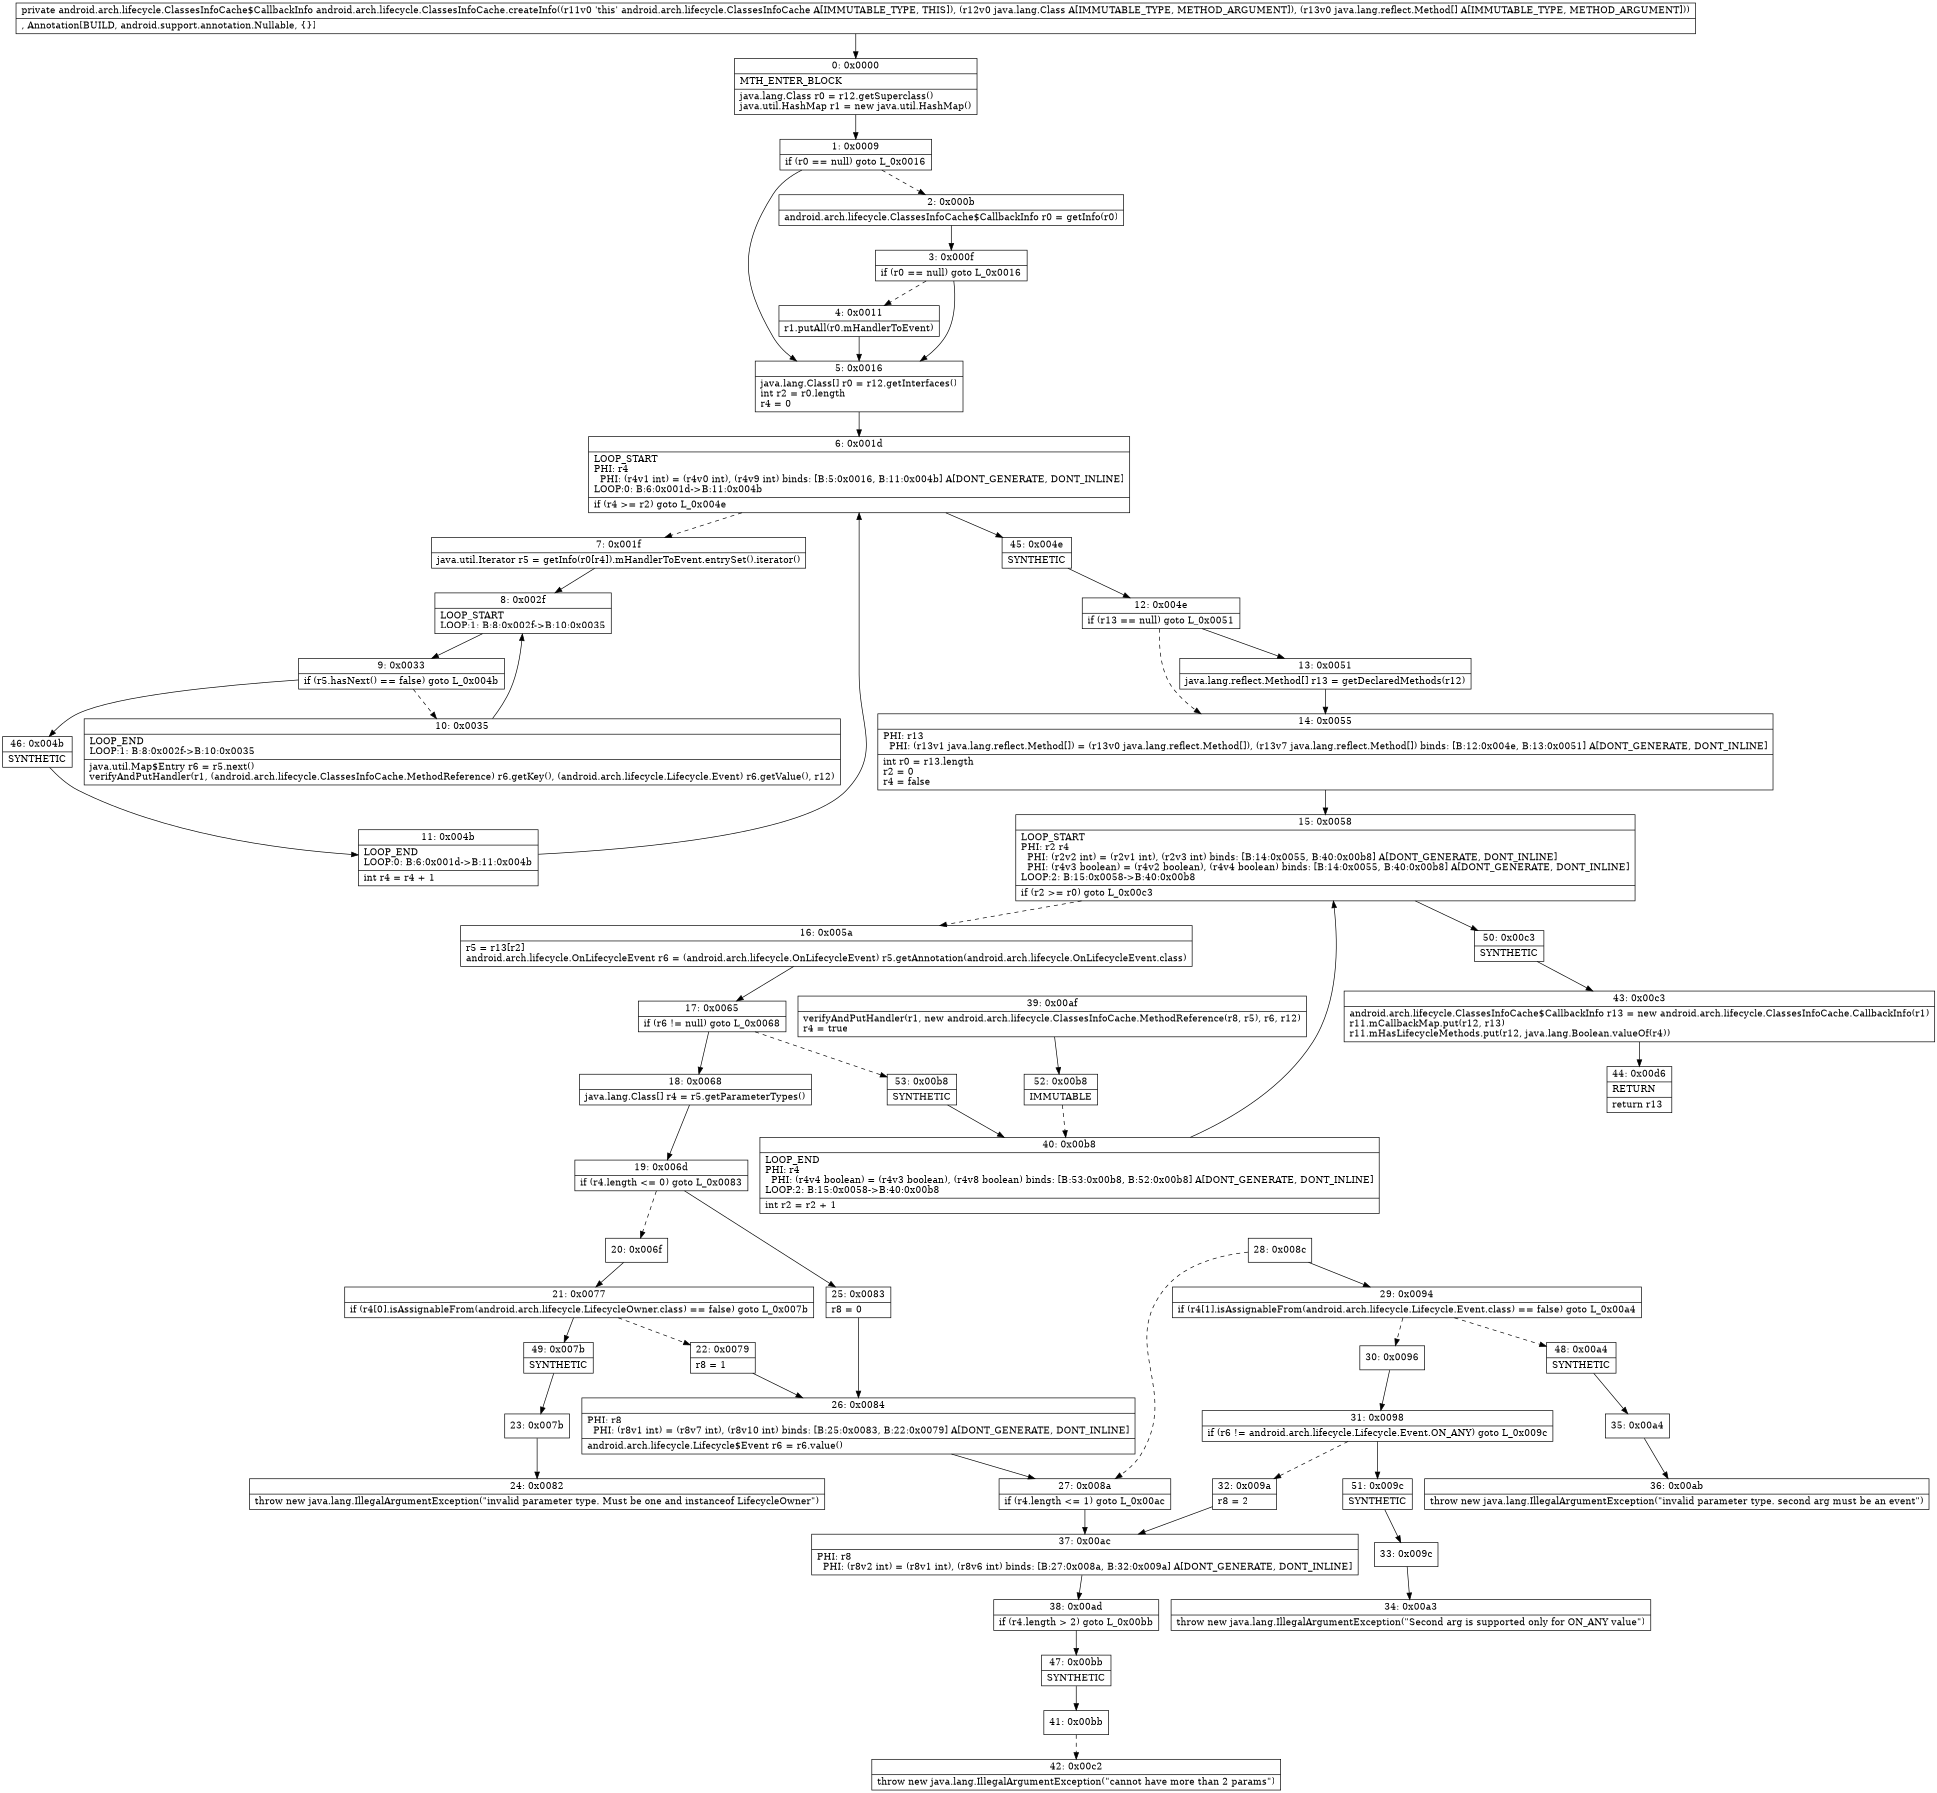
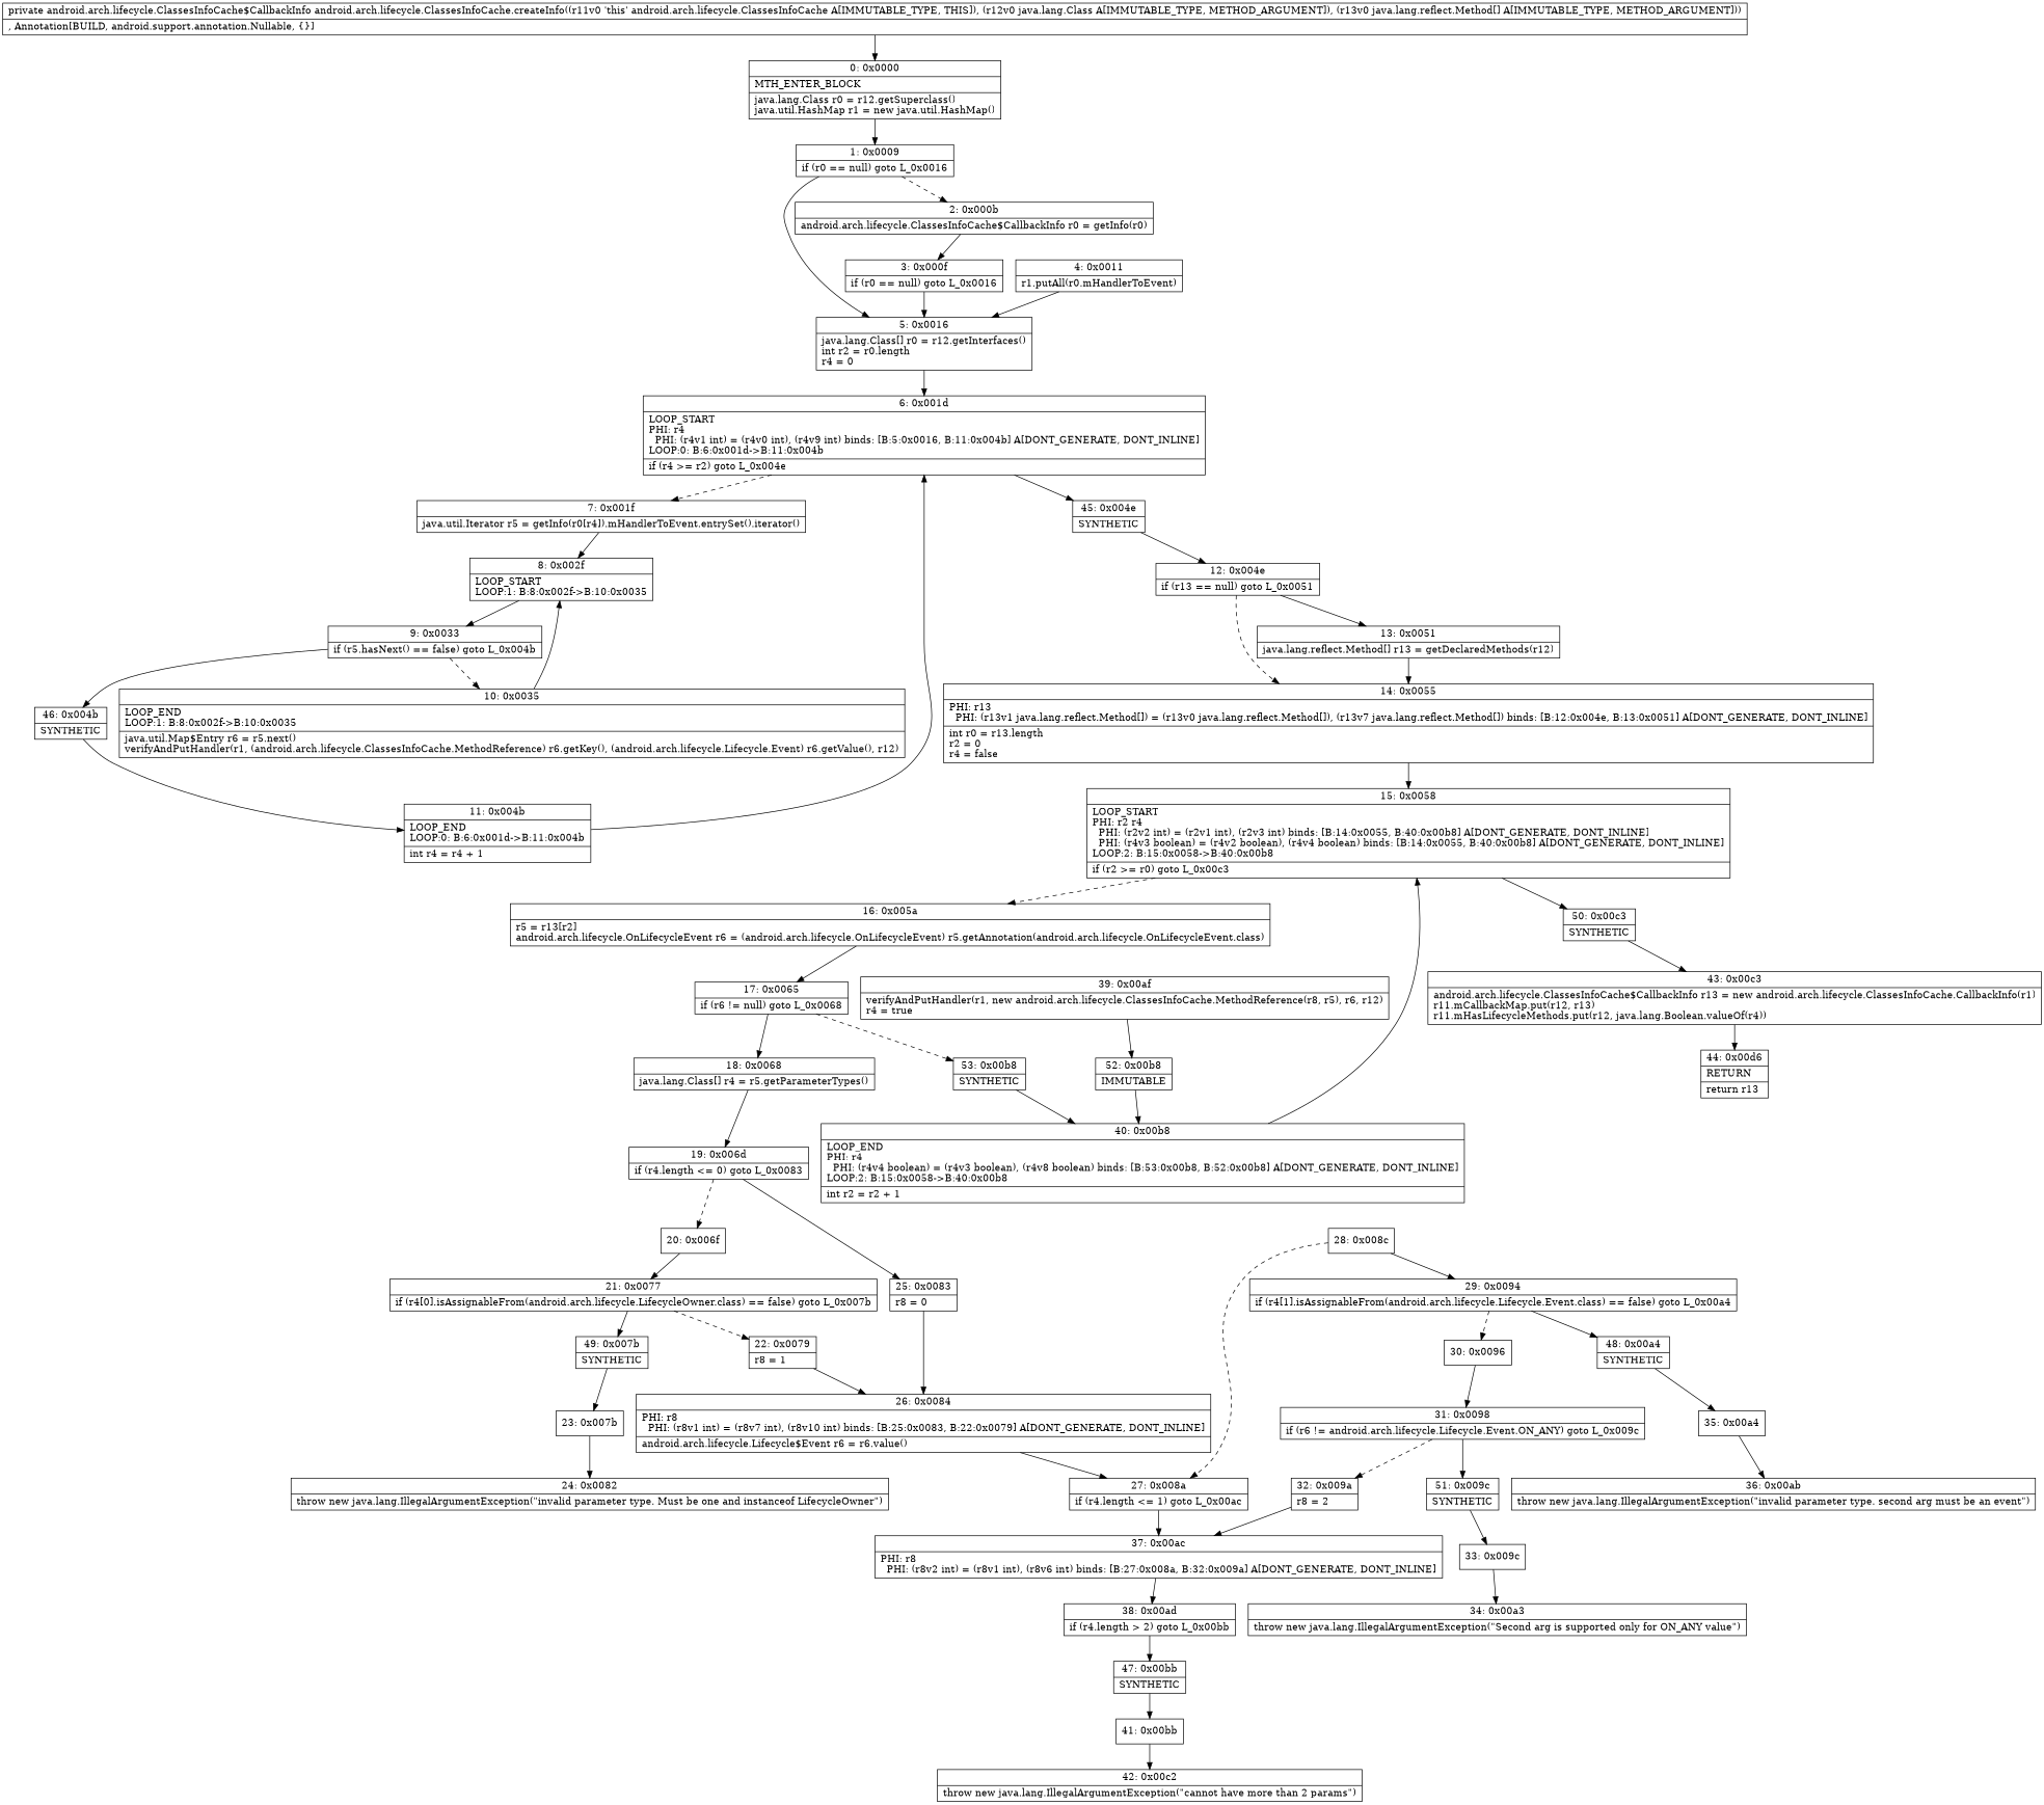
  digraph {
    node [shape=record]
    n1 [label="{0\:\ 0x0000|MTH_ENTER_BLOCK\l|java.lang.Class r0 = r12.getSuperclass()\ljava.util.HashMap r1 = new java.util.HashMap()\l}"]
    n2 [label="{1\:\ 0x0009|if (r0 == null) goto L_0x0016\l}"]
    n3 [label="{2\:\ 0x000b|android.arch.lifecycle.ClassesInfoCache$CallbackInfo r0 = getInfo(r0)\l}"]
    n4 [label="{5\:\ 0x0016|java.lang.Class[] r0 = r12.getInterfaces()\lint r2 = r0.length\lr4 = 0\l}"]
    n5 [label="{3\:\ 0x000f|if (r0 == null) goto L_0x0016\l}"]
    n6 [label="{6\:\ 0x001d|LOOP_START\lPHI: r4 \l  PHI: (r4v1 int) = (r4v0 int), (r4v9 int) binds: [B:5:0x0016, B:11:0x004b] A[DONT_GENERATE, DONT_INLINE]\lLOOP:0: B:6:0x001d\-\>B:11:0x004b\l|if (r4 \>= r2) goto L_0x004e\l}"]
    n7 [label="{4\:\ 0x0011|r1.putAll(r0.mHandlerToEvent)\l}"]
    n8 [label="{7\:\ 0x001f|java.util.Iterator r5 = getInfo(r0[r4]).mHandlerToEvent.entrySet().iterator()\l}"]
    n9 [label="{45\:\ 0x004e|SYNTHETIC\l}"]
    n10 [label="{8\:\ 0x002f|LOOP_START\lLOOP:1: B:8:0x002f\-\>B:10:0x0035\l}"]
    n11 [label="{12\:\ 0x004e|if (r13 == null) goto L_0x0051\l}"]
    n12 [label="{9\:\ 0x0033|if (r5.hasNext() == false) goto L_0x004b\l}"]
    n13 [label="{10\:\ 0x0035|LOOP_END\lLOOP:1: B:8:0x002f\-\>B:10:0x0035\l|java.util.Map$Entry r6 = r5.next()\lverifyAndPutHandler(r1, (android.arch.lifecycle.ClassesInfoCache.MethodReference) r6.getKey(), (android.arch.lifecycle.Lifecycle.Event) r6.getValue(), r12)\l}"]
    n14 [label="{46\:\ 0x004b|SYNTHETIC\l}"]
    n15 [label="{11\:\ 0x004b|LOOP_END\lLOOP:0: B:6:0x001d\-\>B:11:0x004b\l|int r4 = r4 + 1\l}"]
    n16 [label="{13\:\ 0x0051|java.lang.reflect.Method[] r13 = getDeclaredMethods(r12)\l}"]
    n17 [label="{14\:\ 0x0055|PHI: r13 \l  PHI: (r13v1 java.lang.reflect.Method[]) = (r13v0 java.lang.reflect.Method[]), (r13v7 java.lang.reflect.Method[]) binds: [B:12:0x004e, B:13:0x0051] A[DONT_GENERATE, DONT_INLINE]\l|int r0 = r13.length\lr2 = 0\lr4 = false\l}"]
    n18 [label="{15\:\ 0x0058|LOOP_START\lPHI: r2 r4 \l  PHI: (r2v2 int) = (r2v1 int), (r2v3 int) binds: [B:14:0x0055, B:40:0x00b8] A[DONT_GENERATE, DONT_INLINE]\l  PHI: (r4v3 boolean) = (r4v2 boolean), (r4v4 boolean) binds: [B:14:0x0055, B:40:0x00b8] A[DONT_GENERATE, DONT_INLINE]\lLOOP:2: B:15:0x0058\-\>B:40:0x00b8\l|if (r2 \>= r0) goto L_0x00c3\l}"]
    n19 [label="{16\:\ 0x005a|r5 = r13[r2]\landroid.arch.lifecycle.OnLifecycleEvent r6 = (android.arch.lifecycle.OnLifecycleEvent) r5.getAnnotation(android.arch.lifecycle.OnLifecycleEvent.class)\l}"]
    n20 [label="{50\:\ 0x00c3|SYNTHETIC\l}"]
    n21 [label="{17\:\ 0x0065|if (r6 != null) goto L_0x0068\l}"]
    n22 [label="{43\:\ 0x00c3|android.arch.lifecycle.ClassesInfoCache$CallbackInfo r13 = new android.arch.lifecycle.ClassesInfoCache.CallbackInfo(r1)\lr11.mCallbackMap.put(r12, r13)\lr11.mHasLifecycleMethods.put(r12, java.lang.Boolean.valueOf(r4))\l}"]
    n23 [label="{18\:\ 0x0068|java.lang.Class[] r4 = r5.getParameterTypes()\l}"]
    n24 [label="{53\:\ 0x00b8|SYNTHETIC\l}"]
    n25 [label="{19\:\ 0x006d|if (r4.length \<= 0) goto L_0x0083\l}"]
    n26 [label="{40\:\ 0x00b8|LOOP_END\lPHI: r4 \l  PHI: (r4v4 boolean) = (r4v3 boolean), (r4v8 boolean) binds: [B:53:0x00b8, B:52:0x00b8] A[DONT_GENERATE, DONT_INLINE]\lLOOP:2: B:15:0x0058\-\>B:40:0x00b8\l|int r2 = r2 + 1\l}"]
    n27 [label="{20\:\ 0x006f}"]
    n28 [label="{25\:\ 0x0083|r8 = 0\l}"]
    n29 [label="{21\:\ 0x0077|if (r4[0].isAssignableFrom(android.arch.lifecycle.LifecycleOwner.class) == false) goto L_0x007b\l}"]
    n30 [label="{26\:\ 0x0084|PHI: r8 \l  PHI: (r8v1 int) = (r8v7 int), (r8v10 int) binds: [B:25:0x0083, B:22:0x0079] A[DONT_GENERATE, DONT_INLINE]\l|android.arch.lifecycle.Lifecycle$Event r6 = r6.value()\l}"]
    n31 [label="{22\:\ 0x0079|r8 = 1\l}"]
    n32 [label="{49\:\ 0x007b|SYNTHETIC\l}"]
    n33 [label="{23\:\ 0x007b}"]
    n34 [label="{27\:\ 0x008a|if (r4.length \<= 1) goto L_0x00ac\l}"]
    n35 [label="{24\:\ 0x0082|throw new java.lang.IllegalArgumentException(\"invalid parameter type. Must be one and instanceof LifecycleOwner\")\l}"]
    n36 [label="{37\:\ 0x00ac|PHI: r8 \l  PHI: (r8v2 int) = (r8v1 int), (r8v6 int) binds: [B:27:0x008a, B:32:0x009a] A[DONT_GENERATE, DONT_INLINE]\l}"]
    n37 [label="{28\:\ 0x008c}"]
    n38 [label="{29\:\ 0x0094|if (r4[1].isAssignableFrom(android.arch.lifecycle.Lifecycle.Event.class) == false) goto L_0x00a4\l}"]
    n39 [label="{38\:\ 0x00ad|if (r4.length \> 2) goto L_0x00bb\l}"]
    n40 [label="{30\:\ 0x0096}"]
    n41 [label="{48\:\ 0x00a4|SYNTHETIC\l}"]
    n42 [label="{31\:\ 0x0098|if (r6 != android.arch.lifecycle.Lifecycle.Event.ON_ANY) goto L_0x009c\l}"]
    n43 [label="{35\:\ 0x00a4}"]
    n44 [label="{32\:\ 0x009a|r8 = 2\l}"]
    n45 [label="{51\:\ 0x009c|SYNTHETIC\l}"]
    n46 [label="{33\:\ 0x009c}"]
    n47 [label="{34\:\ 0x00a3|throw new java.lang.IllegalArgumentException(\"Second arg is supported only for ON_ANY value\")\l}"]
    n48 [label="{36\:\ 0x00ab|throw new java.lang.IllegalArgumentException(\"invalid parameter type. second arg must be an event\")\l}"]
    n49 [label="{47\:\ 0x00bb|SYNTHETIC\l}"]
    n50 [label="{39\:\ 0x00af|verifyAndPutHandler(r1, new android.arch.lifecycle.ClassesInfoCache.MethodReference(r8, r5), r6, r12)\lr4 = true\l}"]
    n51 [label="{52\:\ 0x00b8|IMMUTABLE\l}"]
    n52 [label="{41\:\ 0x00bb}"]
    n53 [label="{42\:\ 0x00c2|throw new java.lang.IllegalArgumentException(\"cannot have more than 2 params\")\l}"]
    n54 [label="{44\:\ 0x00d6|RETURN\l|return r13\l}"]
    n55 [label="{private android.arch.lifecycle.ClassesInfoCache$CallbackInfo android.arch.lifecycle.ClassesInfoCache.createInfo((r11v0 'this' android.arch.lifecycle.ClassesInfoCache A[IMMUTABLE_TYPE, THIS]), (r12v0 java.lang.Class A[IMMUTABLE_TYPE, METHOD_ARGUMENT]), (r13v0 java.lang.reflect.Method[] A[IMMUTABLE_TYPE, METHOD_ARGUMENT]))  | , Annotation[BUILD, android.support.annotation.Nullable, \{\}]\l}"]
    n1 -> n2
    n2 -> n3 [style=dashed]
    n2 -> n4
    n3 -> n5
    n4 -> n6
    n5 -> n4
-   n5 -> n7 [style=dashed]
    n6 -> n8 [style=dashed]
    n6 -> n9
    n7 -> n4
    n8 -> n10
    n9 -> n11
    n10 -> n12
    n11 -> n16
    n11 -> n17 [style=dashed]
    n12 -> n13 [style=dashed]
    n12 -> n14
    n13 -> n10
    n14 -> n15
    n15 -> n6
    n16 -> n17
    n17 -> n18
    n18 -> n19 [style=dashed]
    n18 -> n20
    n19 -> n21
    n20 -> n22
    n21 -> n23
    n21 -> n24 [style=dashed]
    n22 -> n54
    n23 -> n25
    n24 -> n26
    n25 -> n27 [style=dashed]
    n25 -> n28
    n26 -> n18
    n27 -> n29
    n28 -> n30
    n29 -> n31 [style=dashed]
    n29 -> n32
    n30 -> n34
    n31 -> n30
    n32 -> n33
    n33 -> n35
    n34 -> n36
    n36 -> n39
    n37 -> n34 [style=dashed]
    n37 -> n38
    n38 -> n40 [style=dashed]
-   n38 -> n41 [style=dashed]
+   n38 -> n41
    n39 -> n49
    n40 -> n42
    n41 -> n43
    n42 -> n44 [style=dashed]
    n42 -> n45
    n43 -> n48
    n44 -> n36
    n45 -> n46
    n46 -> n47
    n49 -> n52
    n50 -> n51
-   n51 -> n26 [style=dashed]
-   n52 -> n53 [style=dashed]
+   n51 -> n26
+   n52 -> n53
    n55 -> n1
  }
